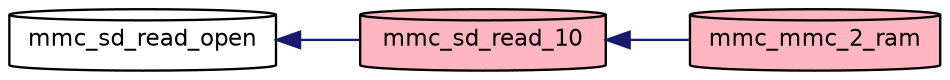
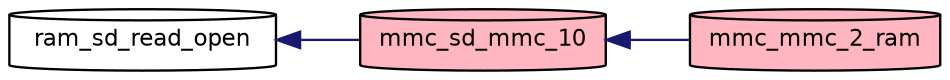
  digraph {
    fontname="DejaVu Sans"
    rankdir=LR
    node [color=black fillcolor=lightpink fontname="DejaVu Sans" fontsize=10 shape=cylinder style=filled]
    edge [color=midnightblue dir=back fontname="DejaVu Sans" fontsize=10 labelfontname="FreeSans.ttf" labelfontsize=10 style=solid]
-   n1 [fillcolor=white fontcolor=black height=0.2 label=mmc_sd_read_open width=0.4]
-   n2 [height=0.2 label=mmc_sd_read_10 width=0.4]
+   n1 [fillcolor=white fontcolor=black height=0.2 label=ram_sd_read_open width=0.4]
+   n2 [height=0.2 label=mmc_sd_mmc_10 width=0.4]
    n3 [height=0.2 label=mmc_mmc_2_ram width=0.4]
    n1 -> n2
    n2 -> n3
  }
